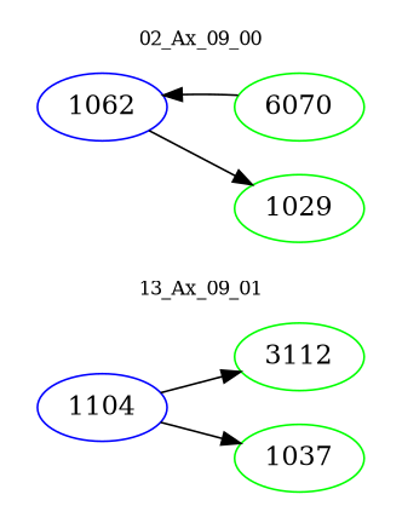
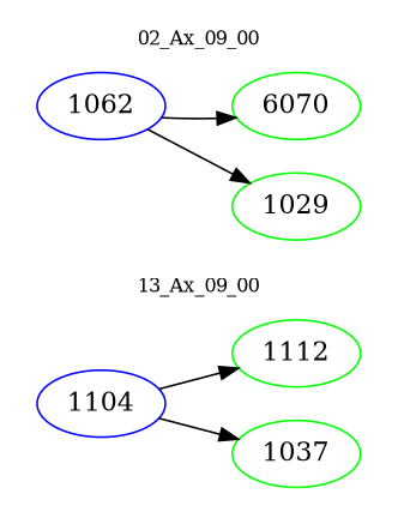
  digraph {
    rankdir=LR
    node [color=green]
    edge [color=black]
    n1 [color=blue label=1104]
    n2 [label=1037]
-   n3 [label=3112]
+   n3 [label=1112]
    n4 [color=blue label=1062]
    n5 [label=1029]
    n6 [label=6070]
    subgraph cluster_1 {
      color=white
      fontsize=10
-     label="13_Ax_09_01"
+     label="13_Ax_09_00"
      n1
      n2
      n3
    }
    subgraph cluster_2 {
      color=white
      fontsize=10
      label="02_Ax_09_00"
      n4
      n5
      n6
    }
    n1 -> n2
    n1 -> n3
    n4 -> n5
-   n6 -> n4
+   n4 -> n6
  }
